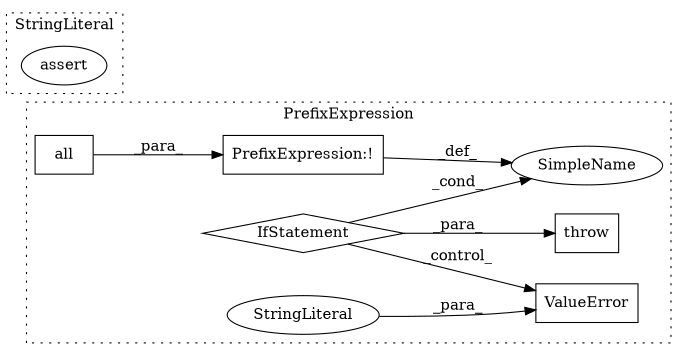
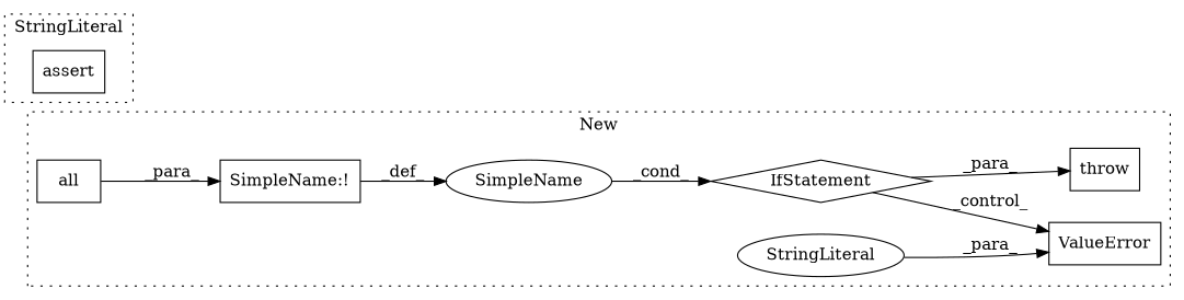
  digraph {
    rankdir=LR
    node [a=32 shape=box]
    n1 [l="4,1" label=all s="883,928"]
    n2 [a=25 l="4,2" label=IfStatement s="860,929" shape=diamond]
    n3 [a=53 l=6 label=throw s=939]
    n4 [a=42 label=SimpleName shape=ellipse]
-   n5 [a=38 l=1 label="PrefixExpression:!" s=864]
+   n5 [a=38 l=1 label="SimpleName:!" s=864]
    n6 [l="11,1" label=ValueError s="945,982"]
    n7 [a=45 l=26 label=StringLiteral s=956 shape=ellipse]
-   n8 [a=6 l=7 label=assert s=878 shape=ellipse]
+   n8 [a=6 l=7 label=assert s=878]
    subgraph cluster_1 {
-     label=PrefixExpression
+     label=New
      style=dotted
      n1
      n2
      n3
      n4
      n5
      n6
      n7
    }
    subgraph cluster_2 {
      label=StringLiteral
      style=dotted
      n8
    }
    n1 -> n5 [label=_para_]
    n2 -> n3 [label=_para_]
    n2 -> n6 [label=_control_]
-   n2 -> n4 [label=_cond_]
+   n4 -> n2 [label=_cond_]
    n5 -> n4 [label=_def_]
    n7 -> n6 [label=_para_]
  }
